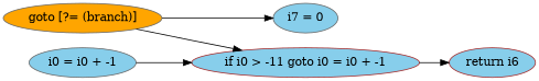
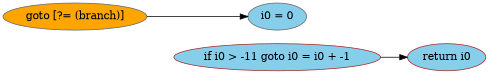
  digraph {
    rankdir=LR
    node [color=gray40 fillcolor=skyblue style=filled]
    "goto [?= (branch)]" [fillcolor=orange]
-   "i0 = 0" [label="i7 = 0"]
+   "i0 = 0"
    "if i0 > -11 goto i0 = i0 + -1" [color=brown]
-   "return i0" [color=brown label="return i6"]
-   "i0 = i0 + -1"
+   "return i0" [color=brown]
    "goto [?= (branch)]" -> "i0 = 0"
-   "goto [?= (branch)]" -> "if i0 > -11 goto i0 = i0 + -1"
    "if i0 > -11 goto i0 = i0 + -1" -> "return i0"
-   "i0 = i0 + -1" -> "if i0 > -11 goto i0 = i0 + -1"
  }
